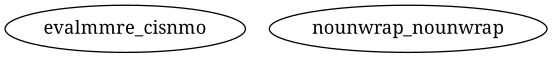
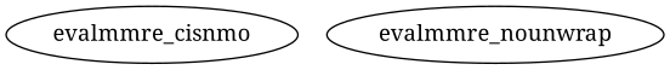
  digraph {
    fontname="Noto Serif"
    node [fontname="Noto Serif"]
    evalmmre_cisnmo
-   evalmmre_nounwrap [label=nounwrap_nounwrap]
+   evalmmre_nounwrap
  }
